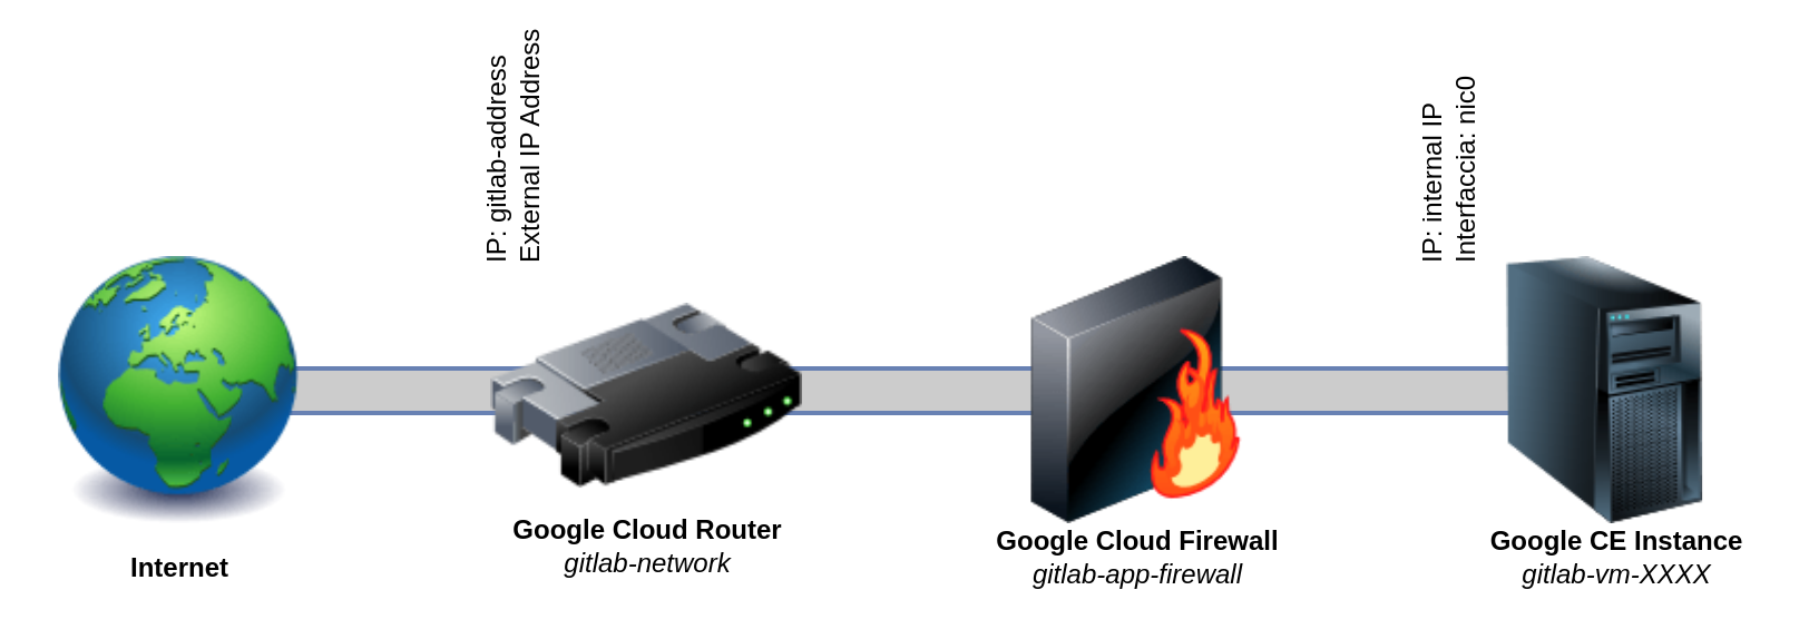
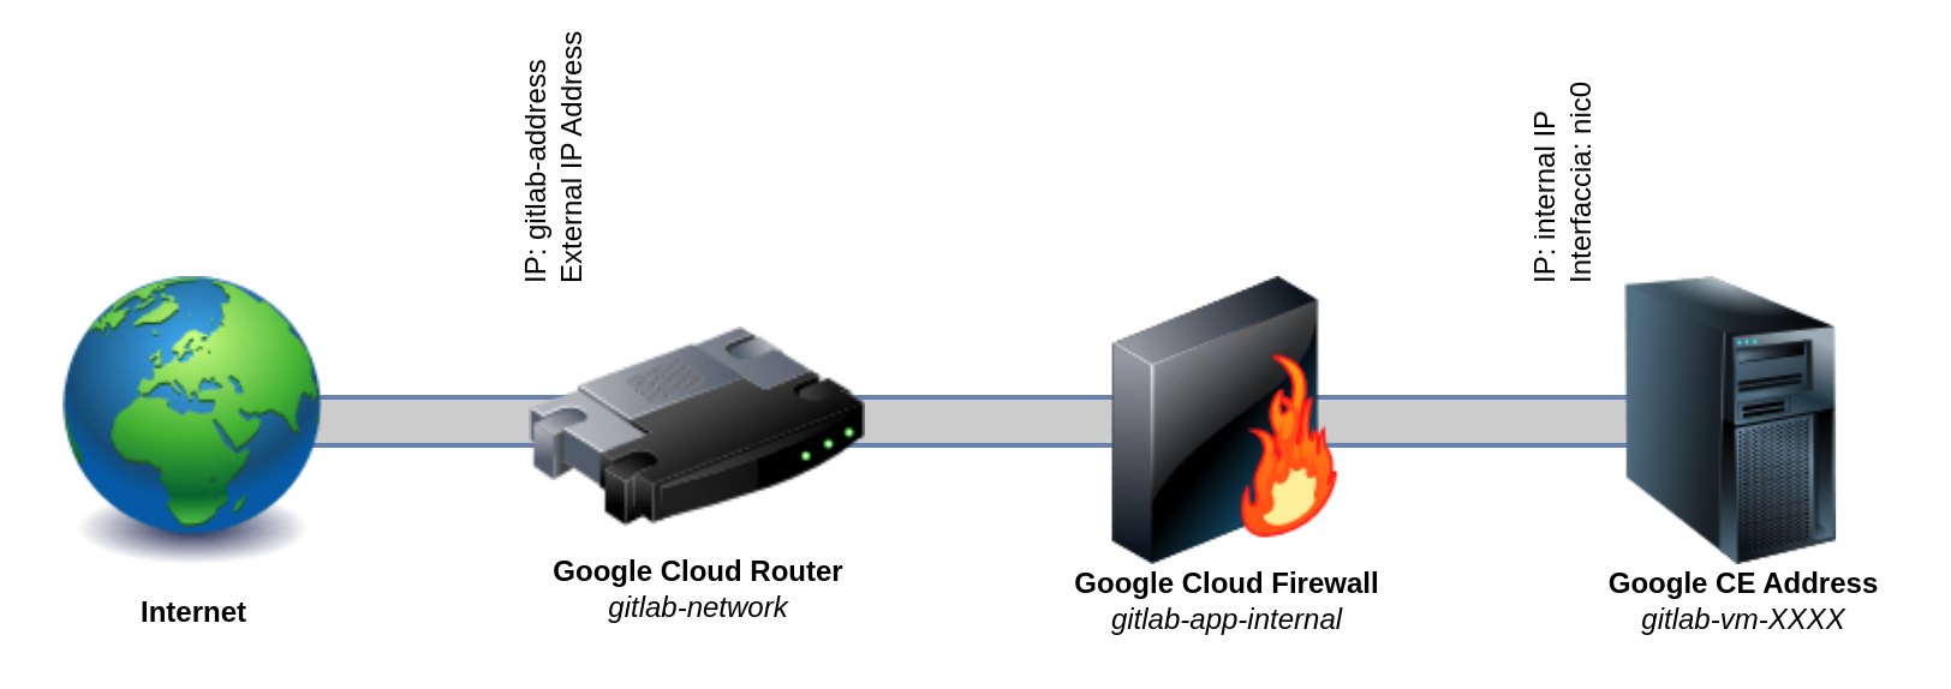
  <mxCell id="0" />
  <mxCell id="1" parent="0" />
  <mxCell id="2" value="" style="html=1;outlineConnect=0;fillColor=#CCCCCC;strokeColor=#6881B3;gradientColor=none;gradientDirection=north;strokeWidth=2;shape=mxgraph.networks.bus;gradientColor=none;gradientDirection=north;fontColor=#ffffff;perimeter=backbonePerimeter;backboneSize=20;" vertex="1" parent="1"><mxGeometry x="110" y="140" width="600" height="20" as="geometry" /></mxCell>
  <mxCell id="3" value="" style="image;html=1;labelBackgroundColor=#ffffff;image=img/lib/clip_art/networking/Router_128x128.png" vertex="1" parent="1"><mxGeometry x="220" y="90" width="140" height="125" as="geometry" /></mxCell>
  <mxCell id="4" value="" style="image;html=1;labelBackgroundColor=#ffffff;image=img/lib/clip_art/networking/Firewall-page1_128x128.png" vertex="1" parent="1"><mxGeometry x="440" y="90" width="140" height="120" as="geometry" /></mxCell>
  <mxCell id="5" value="" style="image;html=1;labelBackgroundColor=#ffffff;image=img/lib/clip_art/computers/Server_Tower_128x128.png" vertex="1" parent="1"><mxGeometry x="660" y="90" width="120" height="120" as="geometry" /></mxCell>
  <mxCell id="6" value="" style="image;html=1;labelBackgroundColor=#ffffff;image=img/lib/clip_art/general/Earth_globe_128x128.png" vertex="1" parent="1"><mxGeometry x="20" y="90" width="120" height="120" as="geometry" /></mxCell>
  <mxCell id="7" value="&lt;b&gt;Internet&lt;/b&gt;" style="text;html=1;align=center;verticalAlign=middle;resizable=0;points=[];autosize=1;" vertex="1" parent="1"><mxGeometry x="50" y="220" width="60" height="20" as="geometry" /></mxCell>
  <mxCell id="8" value="&lt;b&gt;Google Cloud Router&lt;/b&gt;&lt;br&gt;&lt;i&gt;gitlab-network&lt;/i&gt;" style="text;html=1;align=center;verticalAlign=middle;resizable=0;points=[];autosize=1;" vertex="1" parent="1"><mxGeometry x="220" y="205" width="140" height="30" as="geometry" /></mxCell>
- <mxCell id="9" value="&lt;b&gt;Google Cloud Firewall&lt;/b&gt;&lt;br&gt;&lt;i&gt;gitlab-app-firewall&lt;/i&gt;" style="text;html=1;align=center;verticalAlign=middle;resizable=0;points=[];autosize=1;" vertex="1" parent="1"><mxGeometry x="440" y="210" width="140" height="30" as="geometry" /></mxCell>
- <mxCell id="10" value="&lt;b&gt;Google CE Instance&lt;/b&gt;&lt;br&gt;&lt;i&gt;gitlab-vm-XXXX&lt;/i&gt;" style="text;html=1;align=center;verticalAlign=middle;resizable=0;points=[];autosize=1;" vertex="1" parent="1"><mxGeometry x="660" y="210" width="130" height="30" as="geometry" /></mxCell>
+ <mxCell id="9" value="&lt;b&gt;Google Cloud Firewall&lt;/b&gt;&lt;br&gt;&lt;i&gt;gitlab-app-internal&lt;/i&gt;" style="text;html=1;align=center;verticalAlign=middle;resizable=0;points=[];autosize=1;" vertex="1" parent="1"><mxGeometry x="440" y="210" width="140" height="30" as="geometry" /></mxCell>
+ <mxCell id="10" value="&lt;b&gt;Google CE Address&lt;/b&gt;&lt;br&gt;&lt;i&gt;gitlab-vm-XXXX&lt;/i&gt;" style="text;html=1;align=center;verticalAlign=middle;resizable=0;points=[];autosize=1;" vertex="1" parent="1"><mxGeometry x="660" y="210" width="130" height="30" as="geometry" /></mxCell>
  <mxCell id="11" value="IP: gitlab-address&lt;br&gt;External IP Address" style="text;html=1;align=left;verticalAlign=middle;resizable=0;points=[];autosize=1;rotation=-90;" vertex="1" parent="1"><mxGeometry x="170" y="20" width="120" height="30" as="geometry" /></mxCell>
  <mxCell id="12" value="IP: internal IP&lt;br&gt;Interfaccia: nic0" style="text;html=1;align=left;verticalAlign=middle;resizable=0;points=[];autosize=1;rotation=-90;" vertex="1" parent="1"><mxGeometry x="600" y="30" width="100" height="30" as="geometry" /></mxCell>
